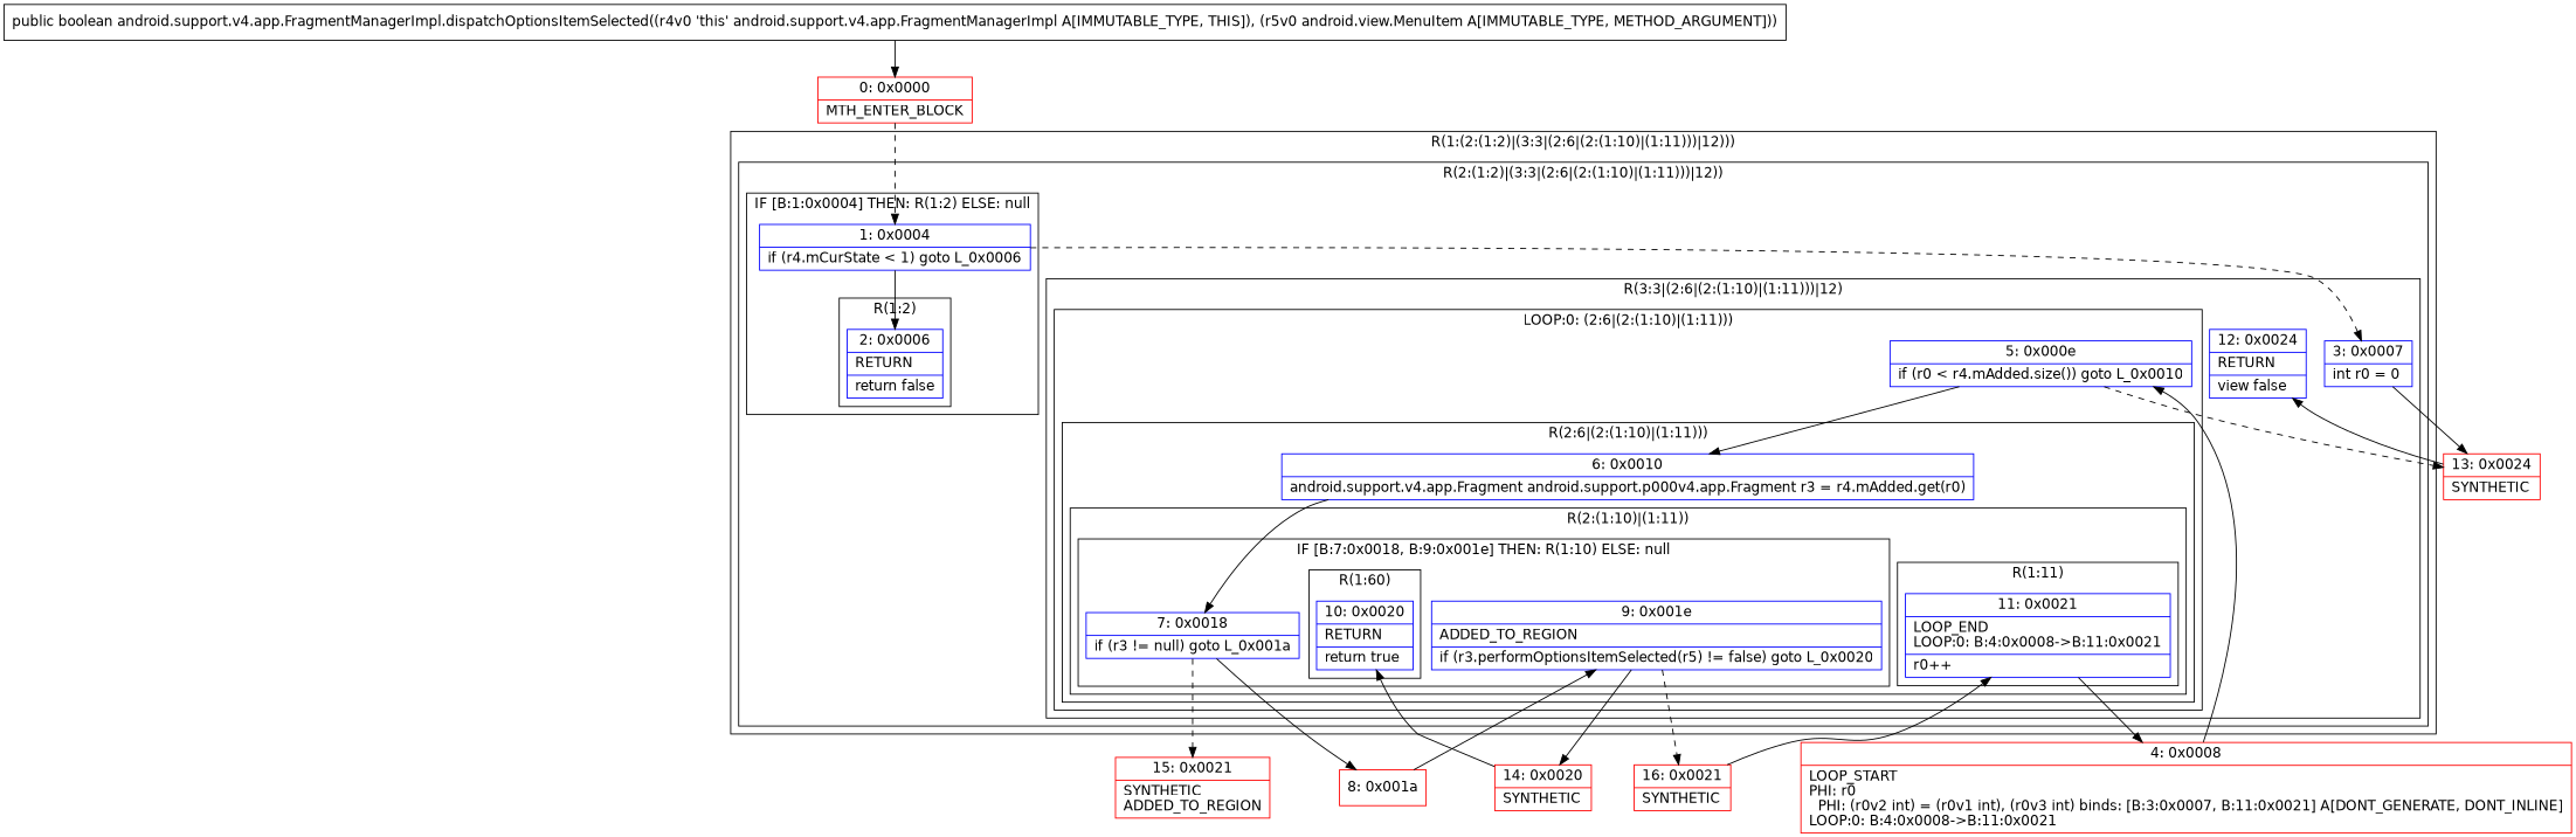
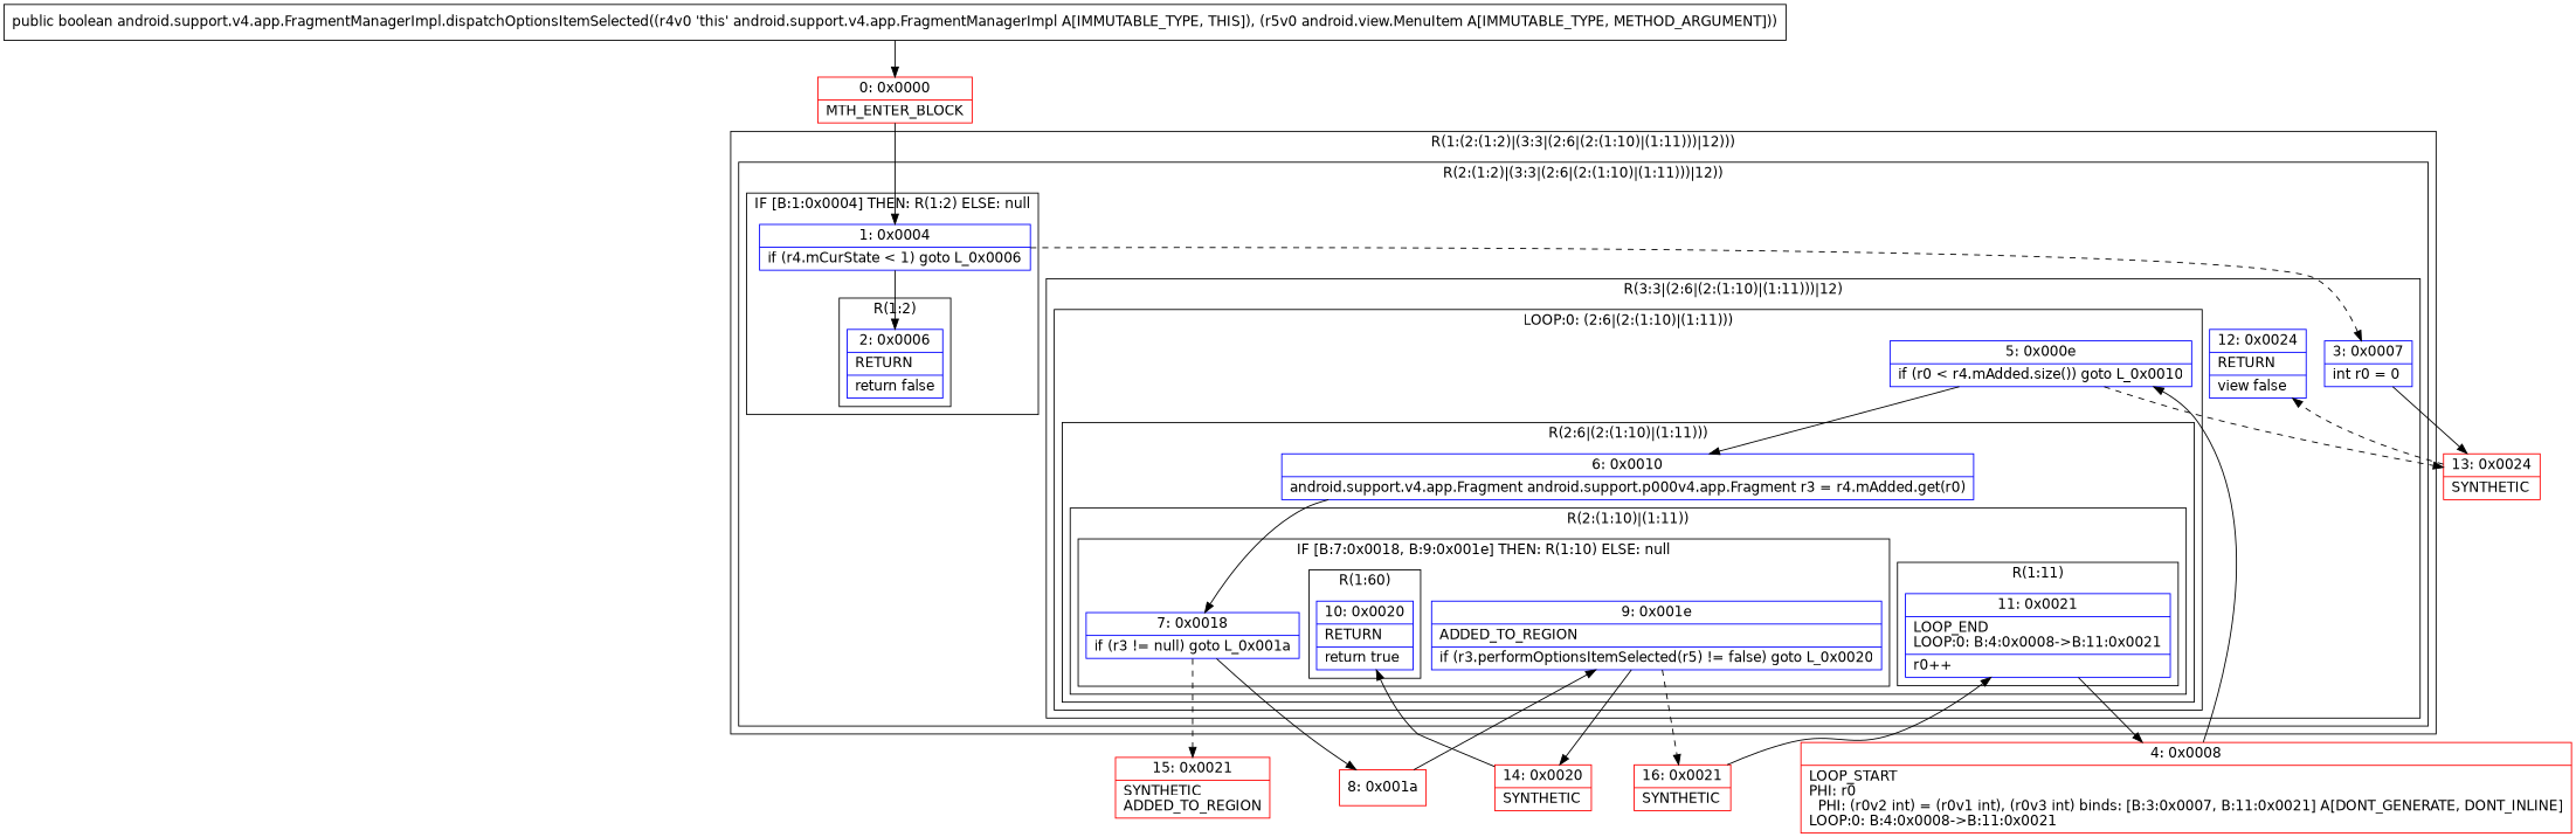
  digraph {
    fontname="DejaVu Sans"
    node [color=blue fontname="DejaVu Sans" shape=record]
    edge [fontname="DejaVu Sans"]
    n1 [label="{2\:\ 0x0006|RETURN\l|return false\l}"]
    n2 [label="{1\:\ 0x0004|if (r4.mCurState \< 1) goto L_0x0006\l}"]
    n3 [label="{10\:\ 0x0020|RETURN\l|return true\l}"]
    n4 [label="{7\:\ 0x0018|if (r3 != null) goto L_0x001a\l}"]
    n5 [label="{9\:\ 0x001e|ADDED_TO_REGION\l|if (r3.performOptionsItemSelected(r5) != false) goto L_0x0020\l}"]
    n6 [label="{11\:\ 0x0021|LOOP_END\lLOOP:0: B:4:0x0008\-\>B:11:0x0021\l|r0++\l}"]
    n7 [label="{6\:\ 0x0010|android.support.v4.app.Fragment android.support.p000v4.app.Fragment r3 = r4.mAdded.get(r0)\l}"]
    n8 [label="{5\:\ 0x000e|if (r0 \< r4.mAdded.size()) goto L_0x0010\l}"]
    n9 [label="{3\:\ 0x0007|int r0 = 0\l}"]
    n10 [label="{12\:\ 0x0024|RETURN\l|view false\l}"]
    n11 [color=red label="{8\:\ 0x001a}"]
    n12 [color=red label="{15\:\ 0x0021|SYNTHETIC\lADDED_TO_REGION\l}"]
    n13 [color=red label="{14\:\ 0x0020|SYNTHETIC\l}"]
    n14 [color=red label="{16\:\ 0x0021|SYNTHETIC\l}"]
    n15 [color=red label="{4\:\ 0x0008|LOOP_START\lPHI: r0 \l  PHI: (r0v2 int) = (r0v1 int), (r0v3 int) binds: [B:3:0x0007, B:11:0x0021] A[DONT_GENERATE, DONT_INLINE]\lLOOP:0: B:4:0x0008\-\>B:11:0x0021\l}"]
    n16 [color=red label="{13\:\ 0x0024|SYNTHETIC\l}"]
    n17 [color=red label="{0\:\ 0x0000|MTH_ENTER_BLOCK\l}"]
    n18 [label="{public boolean android.support.v4.app.FragmentManagerImpl.dispatchOptionsItemSelected((r4v0 'this' android.support.v4.app.FragmentManagerImpl A[IMMUTABLE_TYPE, THIS]), (r5v0 android.view.MenuItem A[IMMUTABLE_TYPE, METHOD_ARGUMENT])) }" color=""]
    subgraph cluster_1 {
      label="R(1:(2:(1:2)|(3:3|(2:6|(2:(1:10)|(1:11)))|12)))"
      subgraph cluster_2 {
        label="R(2:(1:2)|(3:3|(2:6|(2:(1:10)|(1:11)))|12))"
        subgraph cluster_3 {
          label="IF [B:1:0x0004] THEN: R(1:2) ELSE: null"
          n2
          subgraph cluster_4 {
            label="R(1:2)"
            n1
          }
        }
        subgraph cluster_5 {
          label="R(3:3|(2:6|(2:(1:10)|(1:11)))|12)"
          n9
          n10
          subgraph cluster_6 {
            label="LOOP:0: (2:6|(2:(1:10)|(1:11)))"
            n8
            subgraph cluster_7 {
              label="R(2:6|(2:(1:10)|(1:11)))"
              n7
              subgraph cluster_8 {
                label="R(2:(1:10)|(1:11))"
                subgraph cluster_9 {
                  label="IF [B:7:0x0018, B:9:0x001e] THEN: R(1:10) ELSE: null"
                  n4
                  n5
                  subgraph cluster_10 {
                    label="R(1:60)"
                    n3
                  }
                }
                subgraph cluster_11 {
                  label="R(1:11)"
                  n6
                }
              }
            }
          }
        }
      }
    }
    n2 -> n1
    n2 -> n9 [style=dashed]
    n4 -> n11
    n4 -> n12 [style=dashed]
    n5 -> n13
    n5 -> n14 [style=dashed]
    n6 -> n15
    n7 -> n4
    n8 -> n7
    n8 -> n16 [style=dashed]
    n9 -> n16
    n11 -> n5
    n13 -> n3
    n14 -> n6
    n15 -> n8
-   n16 -> n10
-   n17 -> n2 [style=dashed]
+   n16 -> n10 [style=dashed]
+   n17 -> n2
    n18 -> n17
  }
